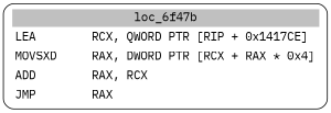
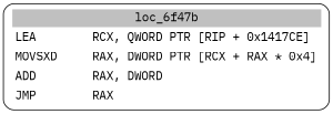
  digraph {
    rankdir=LR
    fontname="IBM Plex Mono"
-   n1 [fontname="IBM Plex Mono" label=<<table border="0" cellborder="0" cellpadding="3"><tr><td align="center" colspan="2" bgcolor="grey">loc_6f47b</td></tr><tr><td align="left">LEA        RCX, QWORD PTR [RIP + 0x1417CE]</td></tr><tr><td align="left">MOVSXD     RAX, DWORD PTR [RCX + RAX * 0x4]</td></tr><tr><td align="left">ADD        RAX, RCX</td></tr><tr><td align="left">JMP        RAX</td></tr></table>> shape=Mrecord]
+   n1 [fontname="IBM Plex Mono" label=<<table border="0" cellborder="0" cellpadding="3"><tr><td align="center" colspan="2" bgcolor="grey">loc_6f47b</td></tr><tr><td align="left">LEA        RCX, QWORD PTR [RIP + 0x1417CE]</td></tr><tr><td align="left">MOVSXD     RAX, DWORD PTR [RCX + RAX * 0x4]</td></tr><tr><td align="left">ADD        RAX, DWORD</td></tr><tr><td align="left">JMP        RAX</td></tr></table>> shape=Mrecord]
  }
